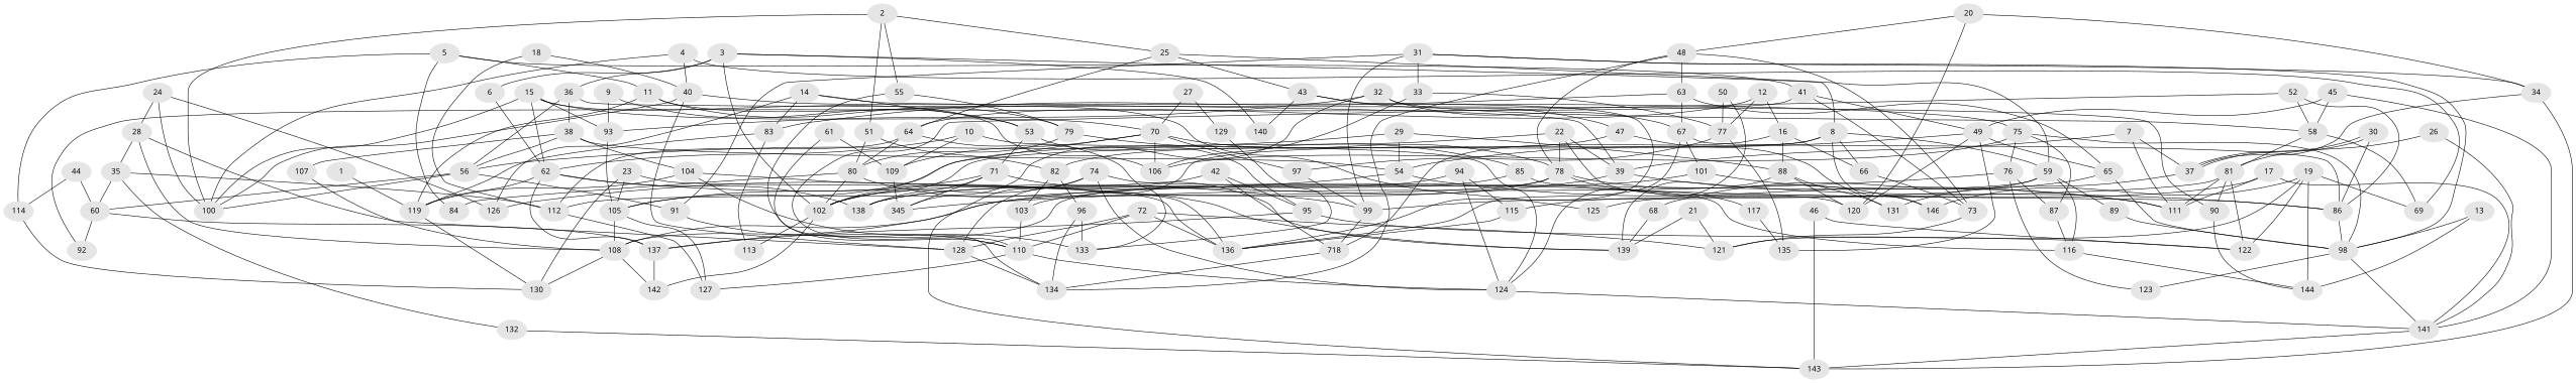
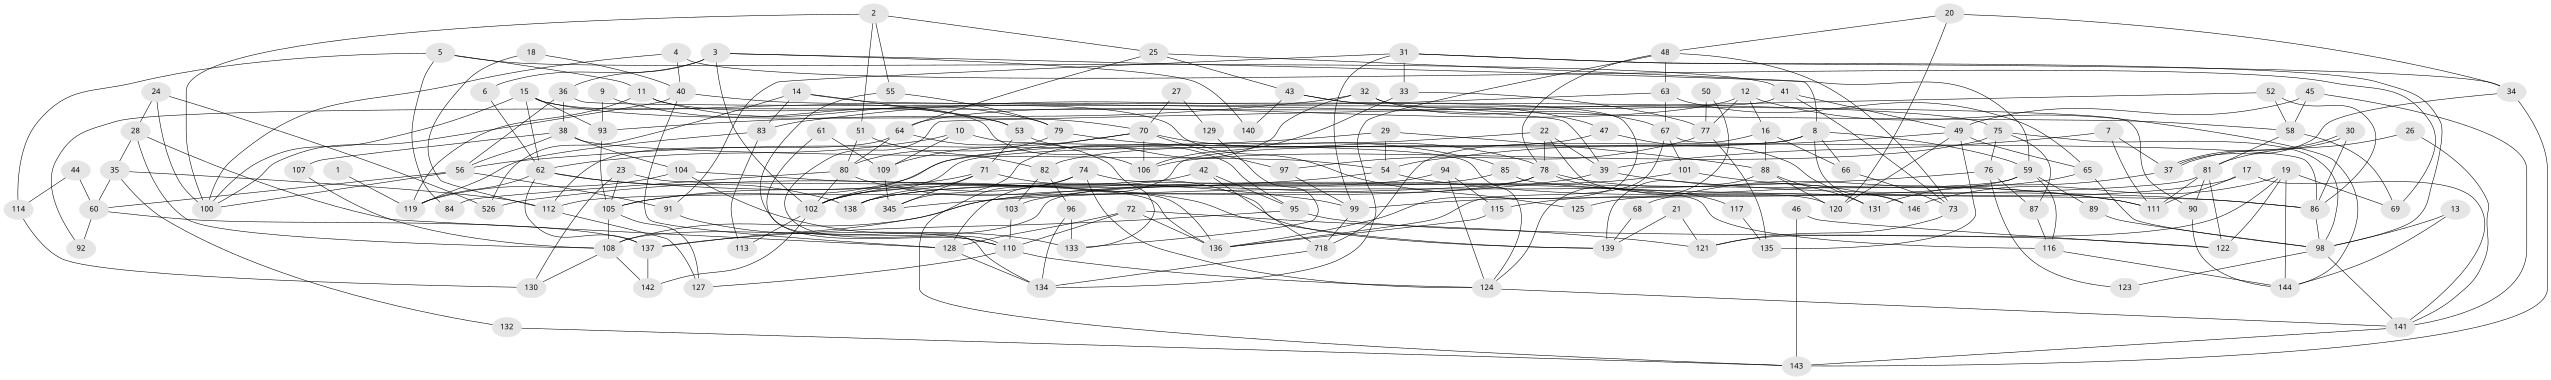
  graph {
    fontname="Noto Sans"
    node [color=gray90 fontname="Noto Sans" style=filled]
    edge [fontname="Noto Sans"]
    1
    119
    11
    79
    125
    130
    2
    25
    51
    55
    100
    59
    64
    43
    82
    80
    110
    3
    6
    8
    36
    102
    140
    62
    66
    128
    146
    56
    38
    90
    113
    142
    4
    40
    69
    75
    5
    41
    84
    114
    49
    73
    92
    99
    137
    138
    7
    37
    39
    111
    131
    108
    86
    89
    115
    116
    134
    9
    53
    93
    95
    71
    105
    10
    109
    124
    n67 [label=345]
    141
    85
    12
    16
    77
    144
    88
    n75 [label=718]
    112
    133
    135
    97
    13
    98
    123
    14
    83
-   126
+   126 [label=526]
    15
    70
    106
    78
    120
    139
    17
    143
    18
    127
    19
    121
    122
    20
    34
    48
    63
    21
    22
    117
    23
    136
    24
    28
    35
    47
    26
    81
    27
    129
    60
    132
    29
    54
    91
    30
    31
    33
    32
    58
    67
    101
    104
    107
    76
    87
    65
    42
    44
    45
    46
    96
    103
    68
    50
    52
    61
    72
    74
    94
    1 -- 119
-   119 -- 130
    11 -- 119
    11 -- 79
    11 -- 125
    79 -- 80
    79 -- 85
    2 -- 25
    2 -- 51
    2 -- 55
    2 -- 100
    25 -- 59
    25 -- 64
    25 -- 43
    51 -- 82
    51 -- 80
    55 -- 79
    55 -- 110
    59 -- 108
    59 -- 89
    59 -- 115
    59 -- 116
    64 -- 80
    64 -- 112
    64 -- 133
    43 -- 140
    43 -- 136
    43 -- 47
    82 -- 96
    82 -- 103
    80 -- 102
    80 -- 84
    80 -- 139
    110 -- 124
    110 -- 127
    3 -- 6
    3 -- 8
    3 -- 36
    3 -- 102
    3 -- 140
    6 -- 62
    8 -- 59
    8 -- 102
    8 -- 66
    8 -- 128
    8 -- 146
    36 -- 56
    36 -- 38
    36 -- 90
    102 -- 113
    102 -- 142
    62 -- 119
    62 -- 99
    62 -- 137
    62 -- 138
    66 -- 73
    128 -- 134
    56 -- 100
    56 -- 60
    56 -- 91
    38 -- 56
    38 -- 54
    38 -- 104
    38 -- 107
    90 -- 144
    4 -- 100
    4 -- 40
    4 -- 69
    40 -- 100
    40 -- 128
    40 -- 75
    75 -- 98
    75 -- 106
    75 -- 76
    75 -- 87
    5 -- 11
    5 -- 41
    5 -- 84
    5 -- 114
    41 -- 49
    41 -- 73
    41 -- 92
    114 -- 130
    49 -- 135
    49 -- 120
    49 -- 54
    49 -- 65
    73 -- 121
    99 -- n75
    137 -- 142
    7 -- 37
    7 -- 39
    7 -- 111
    37 -- 131
    39 -- 108
    39 -- 86
    108 -- 130
    108 -- 142
    86 -- 98
    89 -- 98
    115 -- 136
    116 -- 144
    9 -- 53
    9 -- 93
    53 -- 95
    53 -- 71
    93 -- 105
    95 -- 137
    95 -- 122
    71 -- 138
    71 -- 105
    71 -- n67
    71 -- 139
    105 -- 108
    105 -- 127
    10 -- 62
    10 -- 109
    10 -- 124
    109 -- n67
    124 -- 141
    141 -- 143
    85 -- 138
    85 -- 86
    12 -- 64
    12 -- 16
    12 -- 77
+   12 -- 144
    16 -- 66
    16 -- 88
    16 -- n75
    77 -- 135
    77 -- 97
    88 -- 131
    88 -- 120
    88 -- 139
    n75 -- 134
    112 -- 127
    97 -- 99
    13 -- 144
    13 -- 98
    98 -- 141
    98 -- 123
    14 -- 39
    14 -- 53
    14 -- 83
    14 -- 126
    83 -- 119
    83 -- 113
    15 -- 100
    15 -- 62
    15 -- 93
    15 -- 70
    15 -- 106
    70 -- 102
    70 -- 109
    70 -- 97
    70 -- 106
    70 -- 78
    78 -- 146
    78 -- 137
    78 -- 112
    78 -- 117
    17 -- 125
    17 -- 111
    17 -- 141
    18 -- 40
    18 -- 112
    19 -- 146
    19 -- 69
    19 -- 144
    19 -- 121
    19 -- 122
    20 -- 120
    20 -- 34
    20 -- 48
    34 -- 37
    34 -- 143
    48 -- 73
    48 -- 134
    48 -- 78
    48 -- 63
    63 -- 83
    63 -- 67
    63 -- 65
    21 -- 139
    21 -- 121
    22 -- 39
    22 -- 105
    22 -- 78
    22 -- 120
    117 -- 135
    23 -- 130
    23 -- 105
    23 -- 136
    24 -- 100
    24 -- 126
    24 -- 28
    28 -- 128
    28 -- 108
    28 -- 35
    35 -- 112
    35 -- 60
    35 -- 132
    47 -- 82
    47 -- 131
    26 -- 141
    26 -- 81
    81 -- 90
    81 -- 99
    81 -- 111
    81 -- 122
    27 -- 70
    27 -- 129
    129 -- 133
    60 -- 92
    60 -- 137
    132 -- 143
    29 -- 56
    29 -- 88
    29 -- 54
    54 -- 111
    54 -- 126
    91 -- 110
    30 -- 37
    30 -- 37
    30 -- 86
    31 -- 99
    31 -- 98
    31 -- 34
    31 -- 91
    31 -- 33
    33 -- 77
    33 -- 106
    32 -- 93
    32 -- n67
    32 -- 58
    32 -- 67
    58 -- 69
    58 -- 81
    67 -- 86
    67 -- 136
    67 -- 101
    101 -- 111
    101 -- 103
    104 -- 119
    104 -- 133
    104 -- 136
    107 -- 108
    76 -- n67
    76 -- 123
    76 -- 87
    87 -- 116
    65 -- 98
    65 -- 68
    42 -- 102
    42 -- 95
    42 -- n75
    44 -- 114
    44 -- 60
    45 -- 49
    45 -- 141
    45 -- 58
    46 -- 143
    46 -- 122
    96 -- 134
    96 -- 133
    103 -- 110
    68 -- 139
    50 -- 124
    50 -- 77
    52 -- 110
    52 -- 86
    52 -- 58
    61 -- 134
    61 -- 109
    72 -- 110
    72 -- 128
    72 -- 121
    72 -- 136
    74 -- 102
    74 -- 116
    74 -- 124
    74 -- 143
    94 -- 138
    94 -- 115
    94 -- 124
  }
